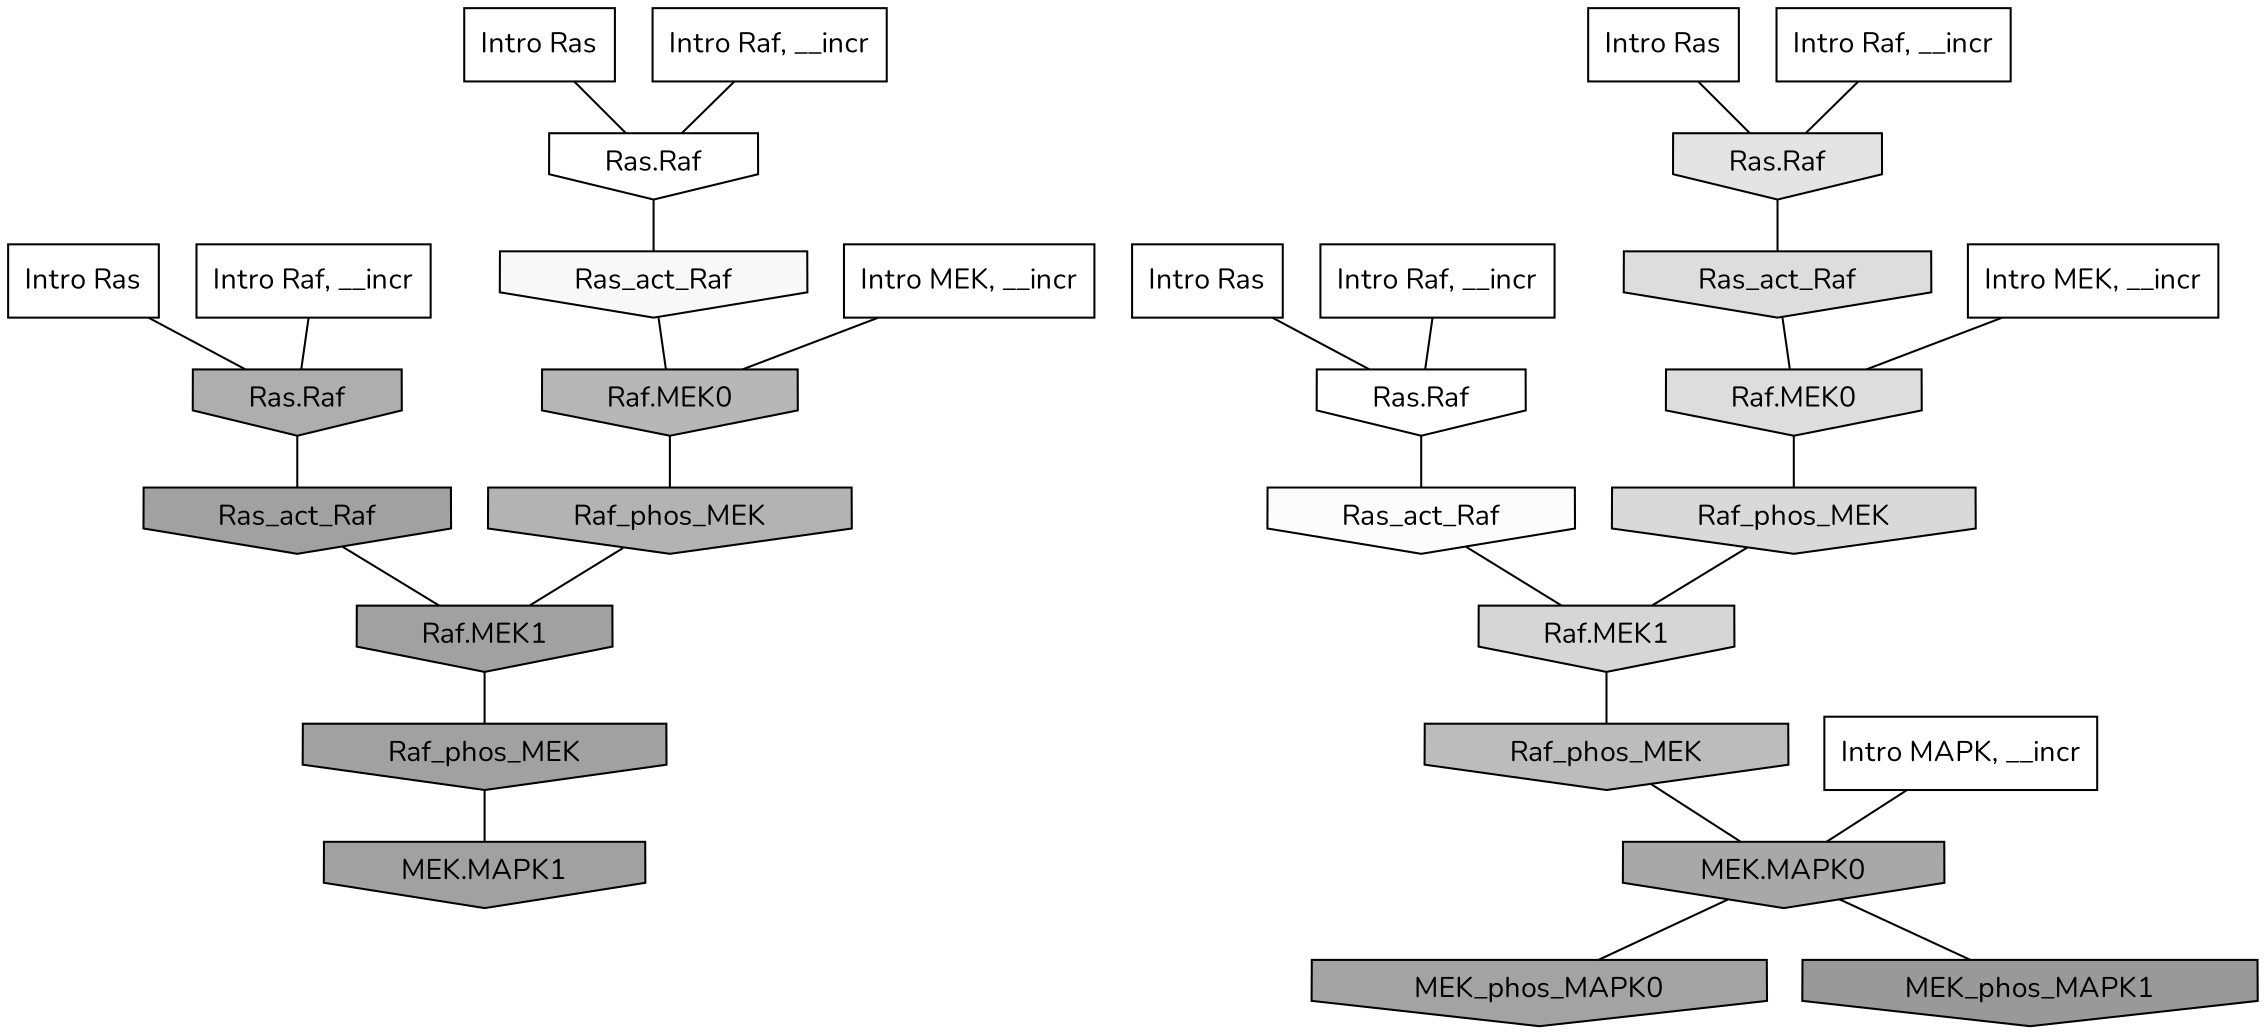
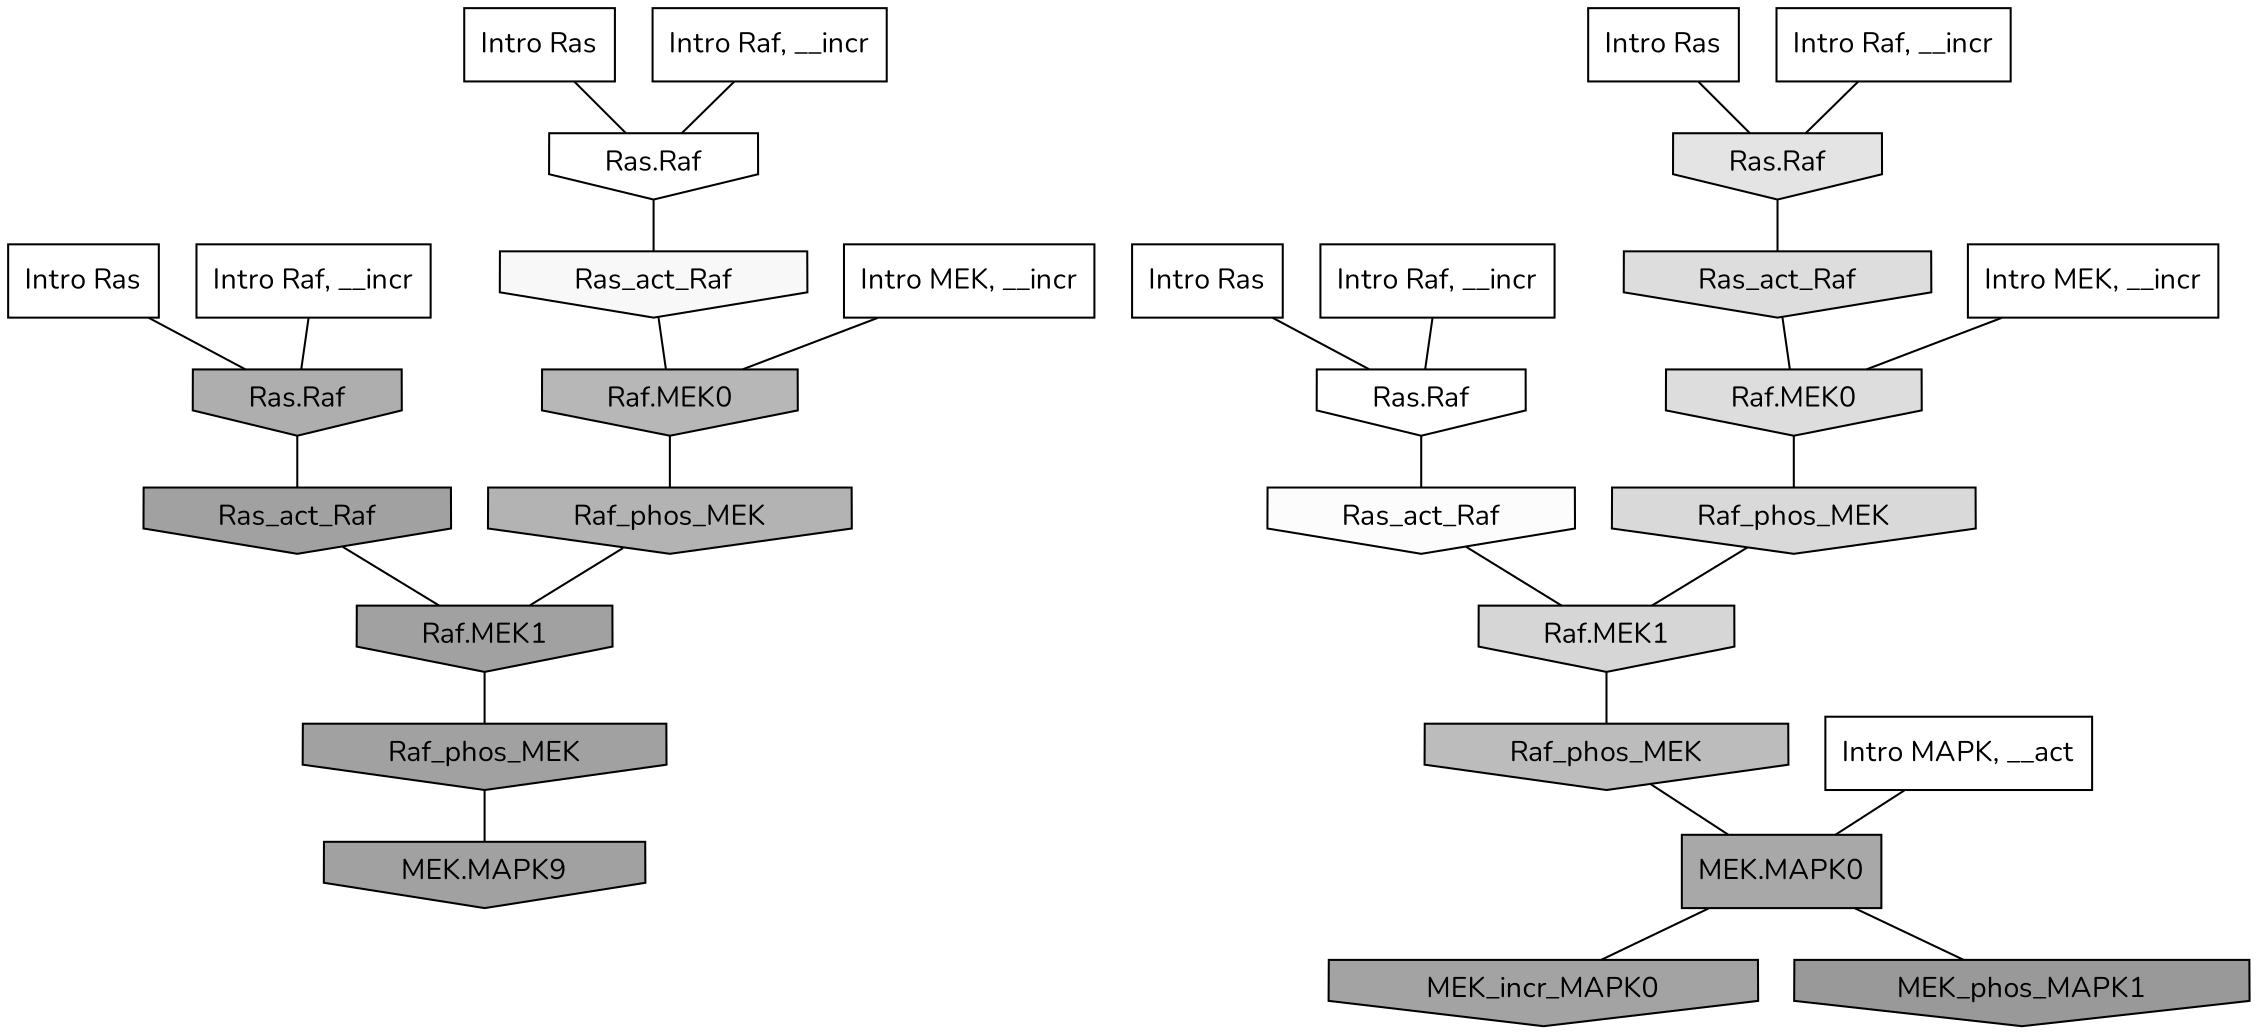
  digraph {
    fontname=Nunito
    rankdir=TB
    ranksep=0.30
    node [fillcolor="0.000 0.000 1.000" fontname=Nunito shape=invhouse style=filled]
    edge [color="0.000 0.000 0.000" dir=none fontname=Nunito]
    n1 [label="Intro Ras" shape=rectangle]
    n2 [fillcolor="0.000 0.000 0.682" label="Ras.Raf"]
    n3 [fillcolor="0.000 0.000 0.630" label=Ras_act_Raf]
    n4 [label="Intro Ras" shape=rectangle]
    n5 [label="Ras.Raf"]
    n6 [fillcolor="0.000 0.000 0.985" label=Ras_act_Raf]
    n7 [label="Intro Ras" shape=rectangle]
    n8 [fillcolor="0.000 0.000 0.891" label="Ras.Raf"]
    n9 [fillcolor="0.000 0.000 0.867" label=Ras_act_Raf]
    n10 [label="Intro Ras" shape=rectangle]
    n11 [label="Ras.Raf"]
    n12 [fillcolor="0.000 0.000 0.972" label=Ras_act_Raf]
    n13 [label="Intro Raf, __incr" shape=rectangle]
    n14 [label="Intro Raf, __incr" shape=rectangle]
    n15 [label="Intro Raf, __incr" shape=rectangle]
    n16 [label="Intro Raf, __incr" shape=rectangle]
    n17 [label="Intro MEK, __incr" shape=rectangle]
    n18 [fillcolor="0.000 0.000 0.716" label="Raf.MEK0"]
    n19 [fillcolor="0.000 0.000 0.702" label=Raf_phos_MEK]
    n20 [label="Intro MEK, __incr" shape=rectangle]
    n21 [fillcolor="0.000 0.000 0.867" label="Raf.MEK0"]
    n22 [fillcolor="0.000 0.000 0.850" label=Raf_phos_MEK]
-   n23 [label="Intro MAPK, __incr" shape=rectangle]
-   n24 [fillcolor="0.000 0.000 0.659" label="MEK.MAPK0"]
-   n25 [fillcolor="0.000 0.000 0.637" label=MEK_phos_MAPK0]
+   n23 [label="Intro MAPK, __act" shape=rectangle]
+   n24 [fillcolor="0.000 0.000 0.659" label="MEK.MAPK0" shape=box]
+   n25 [fillcolor="0.000 0.000 0.637" label=MEK_incr_MAPK0]
    n26 [fillcolor="0.000 0.000 0.600" label=MEK_phos_MAPK1]
    n27 [fillcolor="0.000 0.000 0.838" label="Raf.MEK1"]
    n28 [fillcolor="0.000 0.000 0.738" label=Raf_phos_MEK]
    n29 [fillcolor="0.000 0.000 0.630" label="Raf.MEK1"]
    n30 [fillcolor="0.000 0.000 0.630" label=Raf_phos_MEK]
-   n31 [fillcolor="0.000 0.000 0.630" label="MEK.MAPK1"]
+   n31 [fillcolor="0.000 0.000 0.630" label="MEK.MAPK9"]
    n1 -> n2
    n2 -> n3
    n3 -> n29
    n4 -> n5
    n5 -> n6
    n6 -> n27
    n7 -> n8
    n8 -> n9
    n9 -> n21
    n10 -> n11
    n11 -> n12
    n12 -> n18
    n13 -> n8
    n14 -> n5
    n15 -> n11
    n16 -> n2
    n17 -> n18
    n18 -> n19
    n19 -> n29
    n20 -> n21
    n21 -> n22
    n22 -> n27
    n23 -> n24
    n24 -> n25
    n24 -> n26
    n27 -> n28
    n28 -> n24
    n29 -> n30
    n30 -> n31
  }
